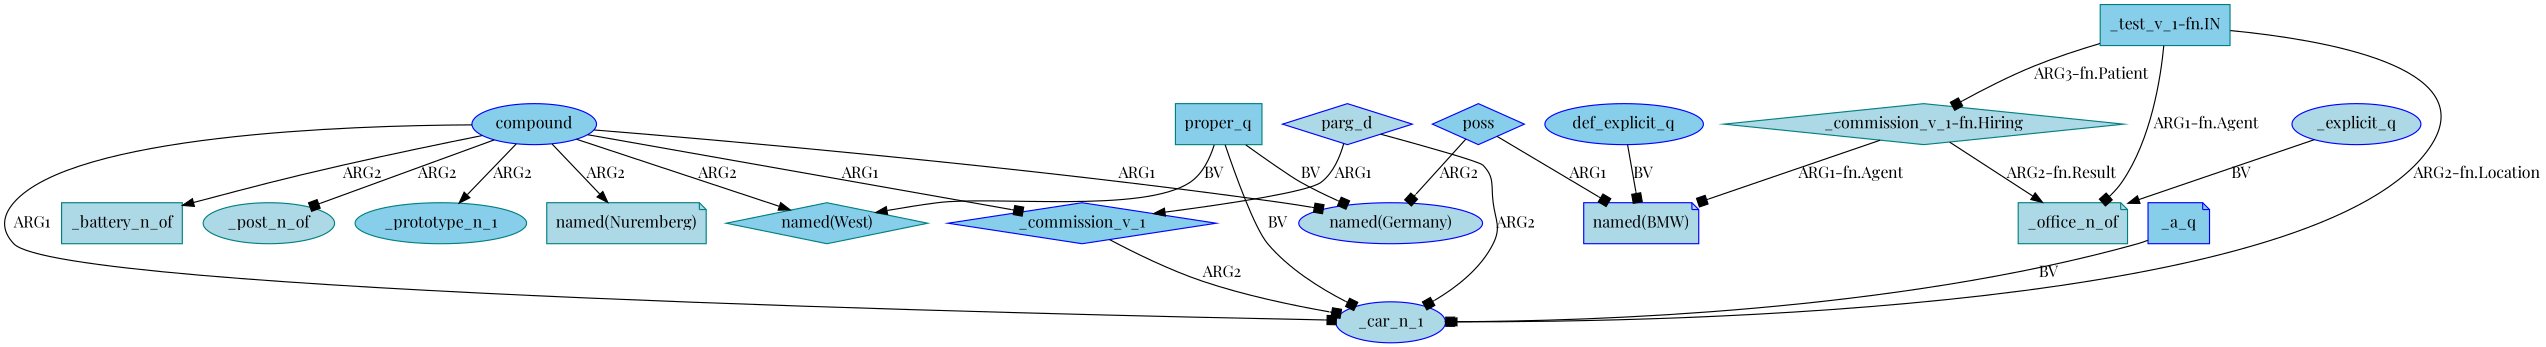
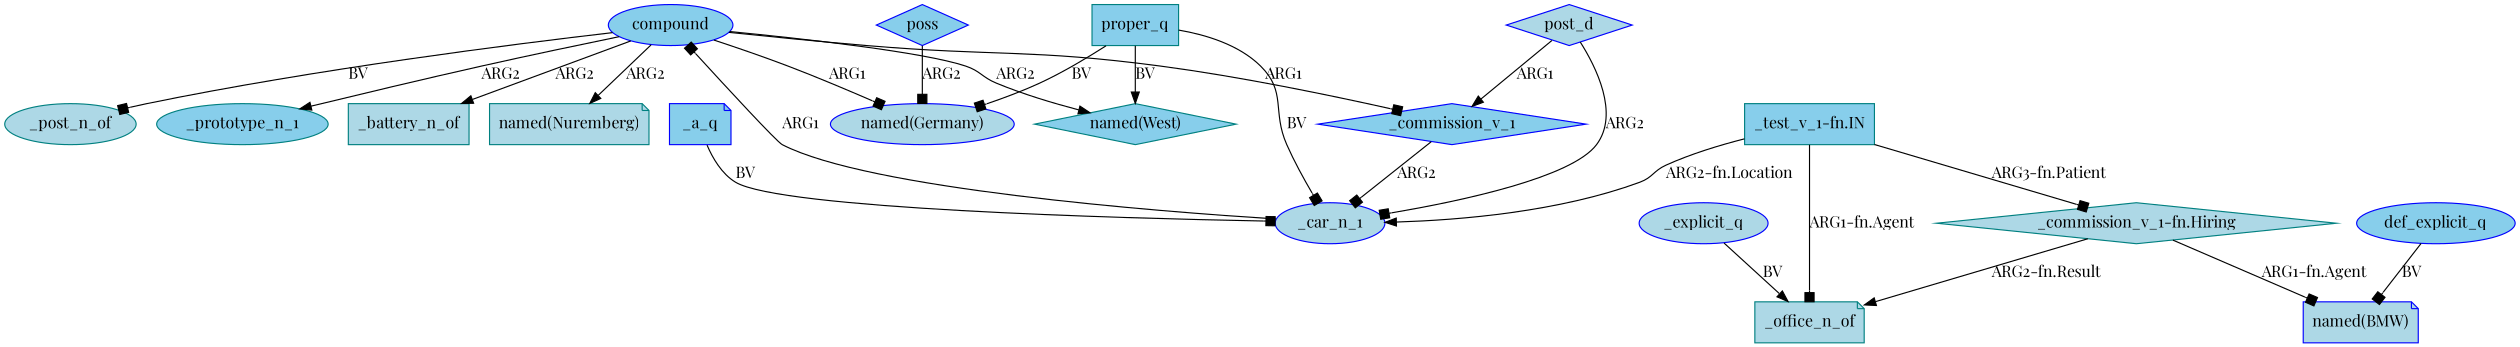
  digraph {
    fontname="Playfair Display"
    node [color=blue fillcolor=lightblue fontname="Playfair Display" shape=ellipse style=filled]
    edge [arrowhead=box fontname="Playfair Display"]
    _battery_n_of [color=teal shape=box]
    _post_n_of [color=teal]
    compound [fillcolor=skyblue]
    _prototype_n_1 [color=teal fillcolor=skyblue]
    "named(West)" [color=teal fillcolor=skyblue shape=diamond]
    "named(Germany)"
    n7 [fillcolor=skyblue label=_commission_v_1 shape=diamond]
    _car_n_1
    "named(Nuremberg)" [color=teal shape=note]
    _office_n_of [color=teal shape=note]
    proper_q [color=teal fillcolor=skyblue shape=box]
    poss [fillcolor=skyblue shape=diamond]
    "named(BMW)" [shape=note]
    "_commission_v_1-fn.Hiring" [color=teal shape=diamond]
    "_test_v_1-fn.IN" [color=teal fillcolor=skyblue shape=box]
-   parg_d [shape=diamond]
+   parg_d [shape=diamond label=post_d]
    n17 [label=_explicit_q]
    _a_q [fillcolor=skyblue shape=note]
    def_explicit_q [fillcolor=skyblue]
    compound -> _battery_n_of [arrowhead=normal label=ARG2]
-   compound -> _post_n_of [label=ARG2]
+   compound -> _post_n_of [label=BV]
    compound -> _prototype_n_1 [arrowhead=normal label=ARG2]
    compound -> "named(West)" [arrowhead=normal label=ARG2]
    compound -> "named(Germany)" [label=ARG1]
    compound -> n7 [label=ARG1]
-   compound -> _car_n_1 [label=ARG1]
+   _car_n_1 -> compound [label=ARG1]
    compound -> "named(Nuremberg)" [arrowhead=normal label=ARG2]
    n7 -> _car_n_1 [label=ARG2]
    proper_q -> "named(West)" [arrowhead=normal label=BV]
    proper_q -> "named(Germany)" [label=BV]
    proper_q -> _car_n_1 [label=BV]
    poss -> "named(Germany)" [label=ARG2]
-   poss -> "named(BMW)" [label=ARG1]
    "_commission_v_1-fn.Hiring" -> _office_n_of [arrowhead=normal label="ARG2-fn.Result"]
    "_commission_v_1-fn.Hiring" -> "named(BMW)" [label="ARG1-fn.Agent"]
    "_test_v_1-fn.IN" -> _car_n_1 [arrowhead=normal label="ARG2-fn.Location"]
    "_test_v_1-fn.IN" -> _office_n_of [label="ARG1-fn.Agent"]
    "_test_v_1-fn.IN" -> "_commission_v_1-fn.Hiring" [label="ARG3-fn.Patient"]
    parg_d -> n7 [arrowhead=normal label=ARG1]
    parg_d -> _car_n_1 [label=ARG2]
    n17 -> _office_n_of [arrowhead=normal label=BV]
    _a_q -> _car_n_1 [label=BV]
    def_explicit_q -> "named(BMW)" [label=BV]
  }
